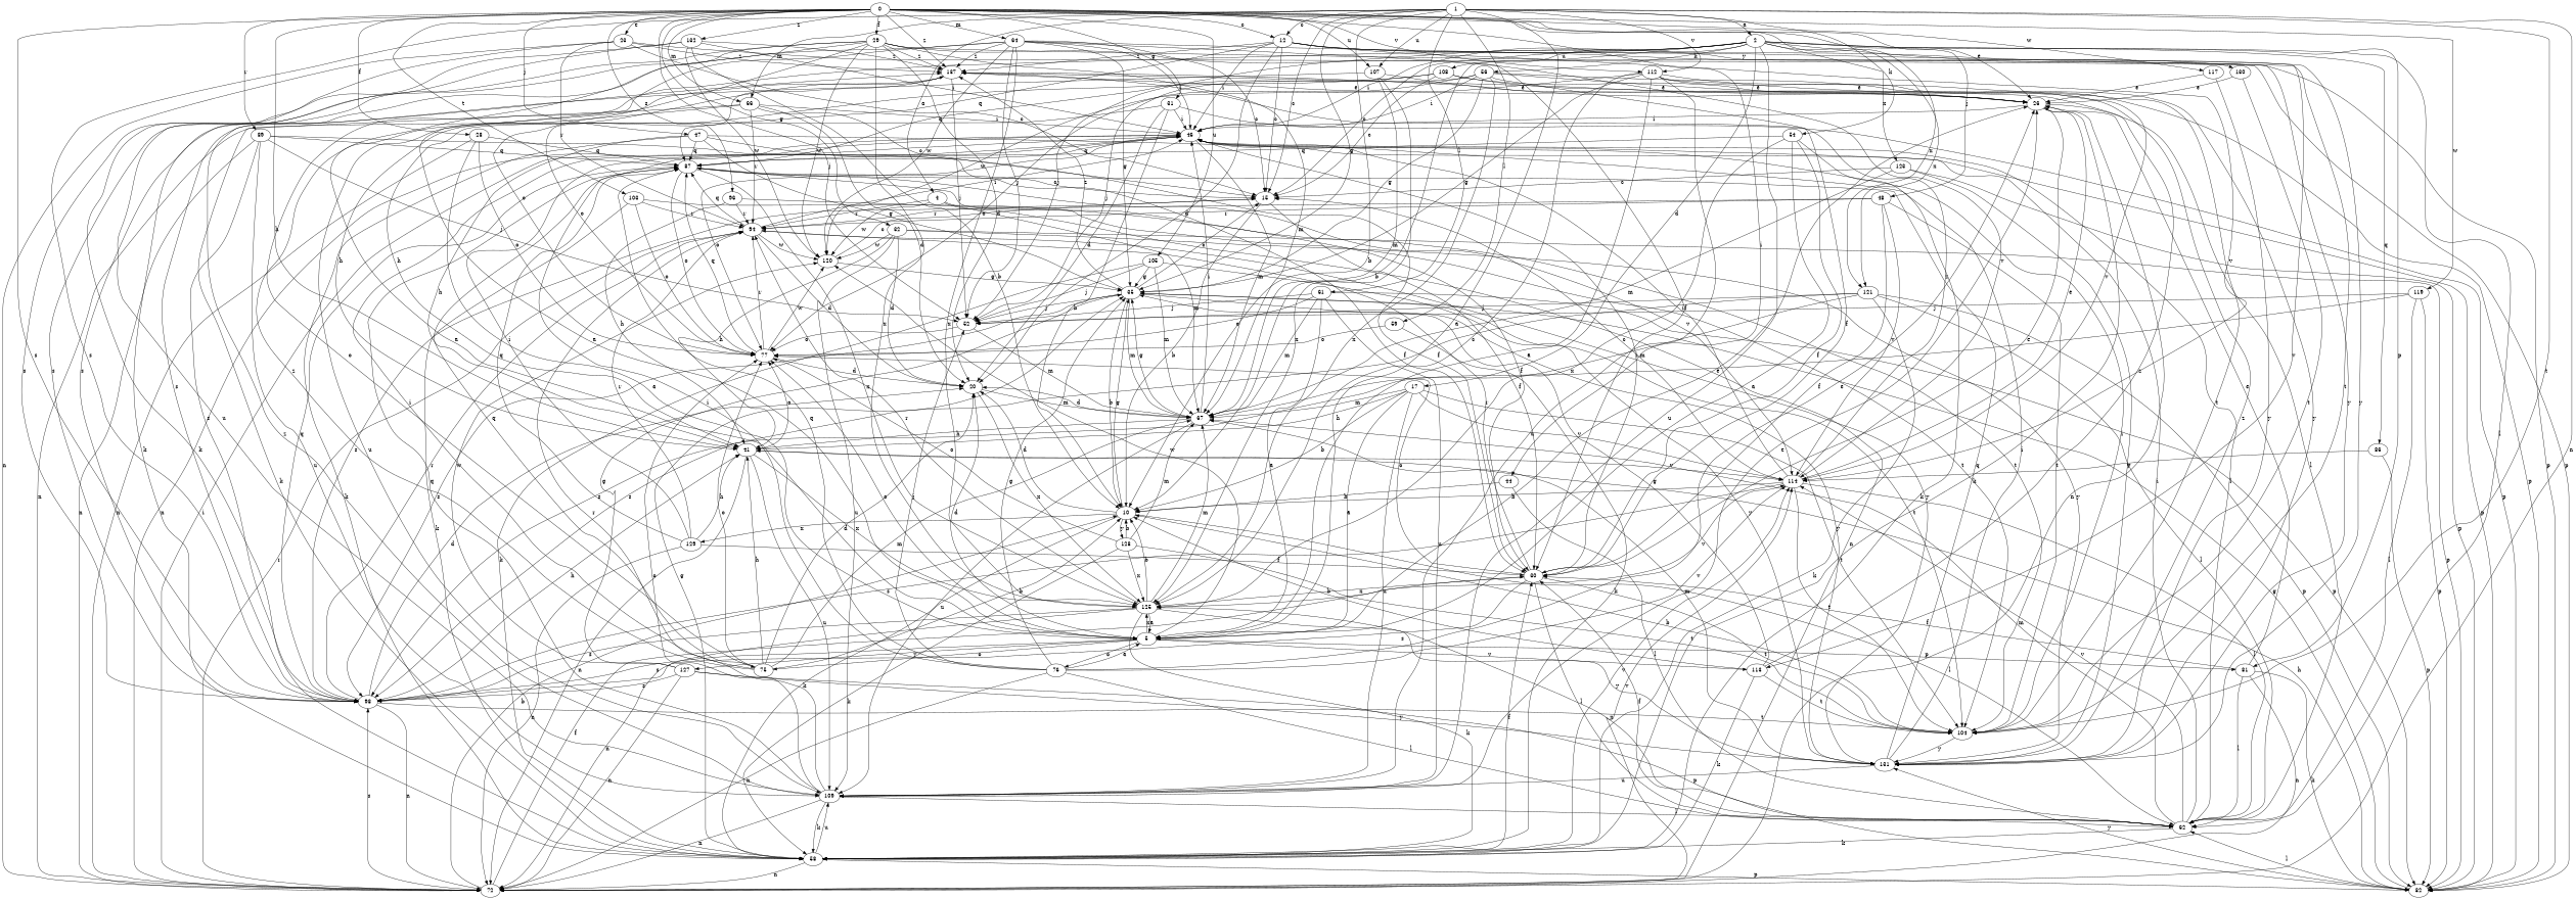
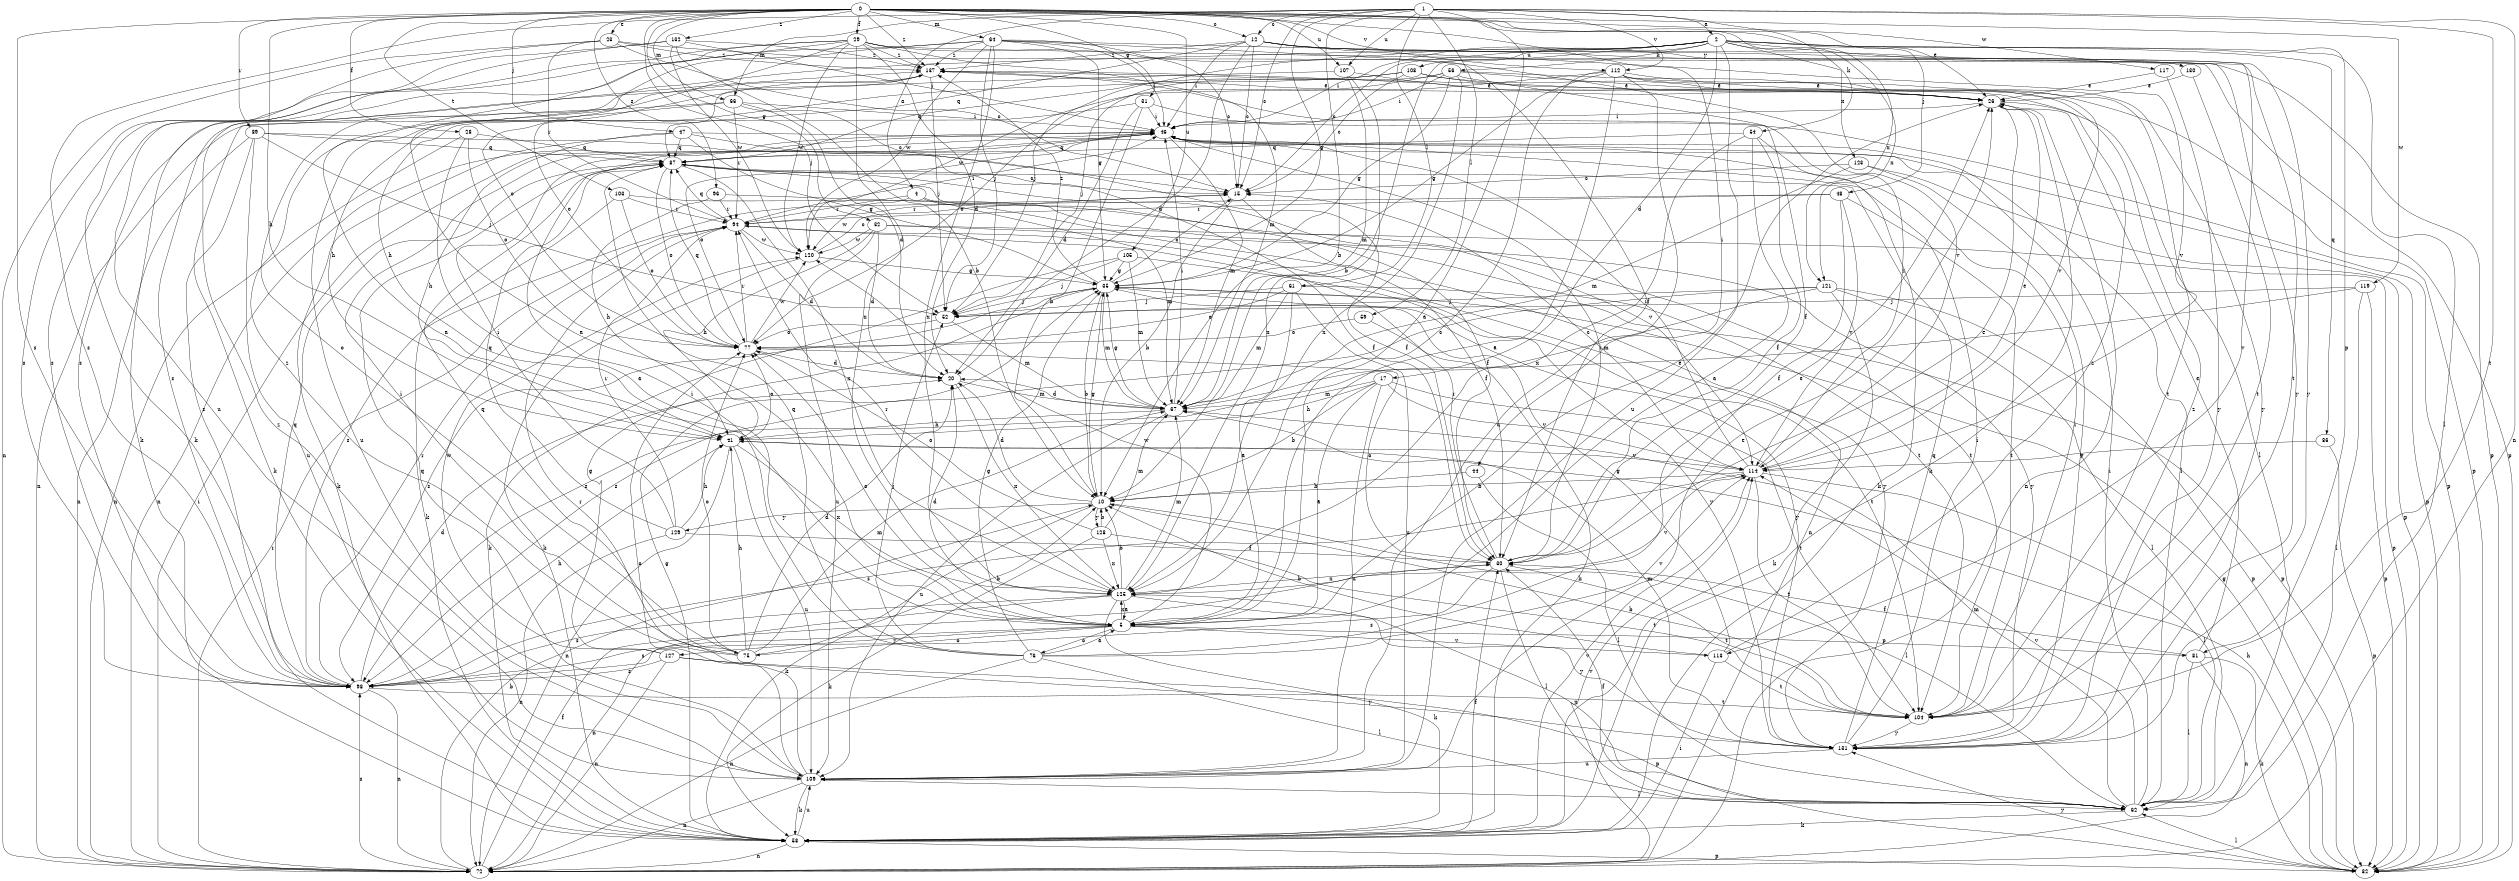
  strict digraph {
    0
    12
    23
    26
    28
    29
    31
    32
    41
    44
    47
    48
    52
    64
    66
    89
    96
    98
    103
    105
    107
    112
    117
    119
    121
    132
    137
    15
    104
    46
    20
    87
    114
    130
    131
    72
    94
    58
    82
    62
    5
    77
    67
    120
    125
    10
    109
    35
    30
    1
    2
    4
    54
    59
    61
    17
    56
    75
    81
    86
    108
    113
    123
    76
    127
    128
    129
    0 -> 12 [label=c]
    0 -> 23 [label=e]
    0 -> 26 [label=e]
    0 -> 28 [label=f]
    0 -> 29 [label=f]
    0 -> 31 [label=g]
    0 -> 32 [label=g]
    0 -> 41 [label=h]
    0 -> 44 [label=i]
    0 -> 47 [label=j]
    0 -> 48 [label=j]
    0 -> 52 [label=j]
    0 -> 64 [label=m]
    0 -> 66 [label=m]
    0 -> 89 [label=r]
    0 -> 96 [label=s]
    0 -> 98 [label=s]
    0 -> 103 [label=t]
    0 -> 105 [label=u]
    0 -> 107 [label=u]
    0 -> 112 [label=v]
    0 -> 117 [label=w]
    0 -> 119 [label=w]
    0 -> 121 [label=x]
    0 -> 132 [label=z]
    0 -> 137 [label=z]
    12 -> 137 [label=z]
    12 -> 15 [label=c]
    12 -> 104 [label=t]
    12 -> 46 [label=i]
    12 -> 20 [label=d]
    12 -> 87 [label=q]
    12 -> 114 [label=v]
    12 -> 130 [label=y]
    12 -> 131 [label=y]
    23 -> 137 [label=z]
    23 -> 15 [label=c]
    23 -> 72 [label=n]
    23 -> 94 [label=r]
    23 -> 58 [label=k]
    23 -> 82 [label=p]
    26 -> 46 [label=i]
    26 -> 72 [label=n]
    26 -> 58 [label=k]
    26 -> 62 [label=l]
    28 -> 87 [label=q]
    28 -> 72 [label=n]
    28 -> 5 [label=a]
    28 -> 77 [label=o]
    29 -> 98 [label=s]
    29 -> 137 [label=z]
    29 -> 20 [label=d]
    29 -> 114 [label=v]
    29 -> 58 [label=k]
    29 -> 82 [label=p]
    29 -> 5 [label=a]
    29 -> 77 [label=o]
    29 -> 67 [label=m]
    29 -> 120 [label=w]
    29 -> 125 [label=x]
    31 -> 46 [label=i]
    31 -> 20 [label=d]
    31 -> 72 [label=n]
    31 -> 82 [label=p]
    31 -> 10 [label=b]
    32 -> 41 [label=h]
    32 -> 20 [label=d]
    32 -> 131 [label=y]
    32 -> 82 [label=p]
    32 -> 120 [label=w]
    32 -> 109 [label=u]
    41 -> 114 [label=v]
    41 -> 72 [label=n]
    41 -> 77 [label=o]
    41 -> 125 [label=x]
    41 -> 109 [label=u]
    44 -> 62 [label=l]
    44 -> 10 [label=b]
    47 -> 41 [label=h]
    47 -> 87 [label=q]
    47 -> 58 [label=k]
    47 -> 82 [label=p]
    47 -> 35 [label=g]
    47 -> 30 [label=f]
    48 -> 98 [label=s]
    48 -> 104 [label=t]
    48 -> 114 [label=v]
    48 -> 94 [label=r]
    48 -> 30 [label=f]
    52 -> 77 [label=o]
    52 -> 67 [label=m]
    64 -> 52 [label=j]
    64 -> 98 [label=s]
    64 -> 137 [label=z]
    64 -> 15 [label=c]
    64 -> 46 [label=i]
    64 -> 131 [label=y]
    64 -> 5 [label=a]
    64 -> 120 [label=w]
    64 -> 125 [label=x]
    64 -> 35 [label=g]
    64 -> 30 [label=f]
    66 -> 15 [label=c]
    66 -> 46 [label=i]
    66 -> 20 [label=d]
    66 -> 94 [label=r]
    66 -> 58 [label=k]
    66 -> 109 [label=u]
    89 -> 52 [label=j]
    89 -> 98 [label=s]
    89 -> 87 [label=q]
    89 -> 72 [label=n]
    89 -> 109 [label=u]
    89 -> 30 [label=f]
    96 -> 41 [label=h]
    96 -> 104 [label=t]
    96 -> 94 [label=r]
    98 -> 41 [label=h]
    98 -> 104 [label=t]
    98 -> 20 [label=d]
    98 -> 87 [label=q]
    98 -> 72 [label=n]
    98 -> 94 [label=r]
    103 -> 104 [label=t]
    103 -> 94 [label=r]
    103 -> 58 [label=k]
    103 -> 77 [label=o]
    105 -> 52 [label=j]
    105 -> 131 [label=y]
    105 -> 58 [label=k]
    105 -> 67 [label=m]
    105 -> 35 [label=g]
    107 -> 26 [label=e]
    107 -> 98 [label=s]
    107 -> 67 [label=m]
    107 -> 125 [label=x]
    112 -> 26 [label=e]
    112 -> 104 [label=t]
    112 -> 131 [label=y]
    112 -> 5 [label=a]
    112 -> 120 [label=w]
    112 -> 125 [label=c]
    112 -> 109 [label=u]
    112 -> 35 [label=g]
    117 -> 26 [label=e]
    117 -> 131 [label=y]
    119 -> 52 [label=j]
    119 -> 98 [label=s]
    119 -> 82 [label=p]
    119 -> 62 [label=l]
    121 -> 52 [label=j]
    121 -> 98 [label=s]
    121 -> 58 [label=k]
    121 -> 82 [label=p]
    121 -> 62 [label=l]
    121 -> 67 [label=m]
    132 -> 98 [label=s]
    132 -> 137 [label=z]
    132 -> 46 [label=i]
    132 -> 120 [label=w]
    132 -> 10 [label=b]
    132 -> 109 [label=u]
    137 -> 26 [label=e]
    137 -> 41 [label=h]
    137 -> 52 [label=j]
    137 -> 77 [label=o]
    15 -> 94 [label=r]
    15 -> 10 [label=b]
    15 -> 30 [label=f]
    104 -> 46 [label=i]
    104 -> 131 [label=y]
    104 -> 10 [label=b]
    46 -> 87 [label=q]
    46 -> 72 [label=n]
    46 -> 62 [label=l]
    46 -> 77 [label=o]
    46 -> 67 [label=m]
    20 -> 67 [label=m]
    20 -> 125 [label=x]
    87 -> 15 [label=c]
    87 -> 114 [label=v]
    87 -> 77 [label=o]
    87 -> 125 [label=x]
    87 -> 30 [label=f]
    114 -> 26 [label=e]
    114 -> 98 [label=s]
    114 -> 137 [label=z]
    114 -> 15 [label=c]
    114 -> 104 [label=t]
    114 -> 46 [label=i]
    114 -> 62 [label=l]
    114 -> 10 [label=b]
    130 -> 26 [label=e]
    130 -> 104 [label=t]
    131 -> 137 [label=z]
    131 -> 46 [label=i]
    131 -> 87 [label=q]
    131 -> 67 [label=m]
    131 -> 109 [label=u]
    72 -> 98 [label=s]
    72 -> 46 [label=i]
    72 -> 114 [label=v]
    72 -> 94 [label=r]
    72 -> 10 [label=b]
    72 -> 30 [label=f]
    94 -> 46 [label=i]
    94 -> 20 [label=d]
    94 -> 87 [label=q]
    94 -> 131 [label=y]
    94 -> 120 [label=w]
    58 -> 114 [label=v]
    58 -> 72 [label=n]
    58 -> 82 [label=p]
    58 -> 109 [label=u]
    58 -> 35 [label=g]
    58 -> 30 [label=f]
    82 -> 41 [label=h]
    82 -> 131 [label=y]
    82 -> 62 [label=l]
    82 -> 35 [label=g]
    62 -> 46 [label=i]
    62 -> 114 [label=v]
    62 -> 58 [label=k]
    62 -> 67 [label=m]
    62 -> 125 [label=x]
    62 -> 30 [label=f]
    5 -> 26 [label=e]
    5 -> 98 [label=s]
    5 -> 20 [label=d]
    5 -> 77 [label=o]
    5 -> 120 [label=w]
    5 -> 125 [label=x]
    5 -> 75 [label=o]
    5 -> 81 [label=p]
    5 -> 113 [label=v]
    5 -> 76 [label=o]
    5 -> 127 [label=y]
    77 -> 20 [label=d]
    77 -> 87 [label=q]
    77 -> 94 [label=r]
    77 -> 120 [label=w]
    67 -> 41 [label=h]
    67 -> 46 [label=i]
    67 -> 20 [label=d]
    67 -> 109 [label=u]
    67 -> 35 [label=g]
    120 -> 15 [label=c]
+   120 -> 58 [label=k]
    120 -> 35 [label=g]
    125 -> 98 [label=s]
    125 -> 114 [label=v]
    125 -> 131 [label=y]
    125 -> 72 [label=n]
    125 -> 94 [label=r]
    125 -> 58 [label=k]
    125 -> 5 [label=a]
    125 -> 67 [label=m]
    125 -> 10 [label=b]
    10 -> 20 [label=d]
    10 -> 58 [label=k]
    10 -> 62 [label=l]
    10 -> 35 [label=g]
    10 -> 128 [label=y]
-   10 -> 129 [label=x]
+   10 -> 129 [label=y]
    109 -> 26 [label=e]
    109 -> 137 [label=z]
    109 -> 87 [label=q]
    109 -> 72 [label=n]
    109 -> 94 [label=r]
    109 -> 58 [label=k]
    109 -> 62 [label=l]
    109 -> 77 [label=o]
    35 -> 52 [label=j]
    35 -> 98 [label=s]
    35 -> 137 [label=z]
    35 -> 15 [label=c]
    35 -> 104 [label=t]
    35 -> 131 [label=y]
    35 -> 67 [label=m]
    35 -> 10 [label=b]
    30 -> 26 [label=e]
    30 -> 98 [label=s]
    30 -> 104 [label=t]
    30 -> 46 [label=i]
    30 -> 94 [label=r]
    30 -> 62 [label=l]
    30 -> 77 [label=o]
    30 -> 125 [label=x]
    1 -> 12 [label=c]
    1 -> 66 [label=m]
    1 -> 98 [label=s]
    1 -> 107 [label=u]
    1 -> 112 [label=v]
    1 -> 15 [label=c]
    1 -> 104 [label=t]
    1 -> 72 [label=n]
    1 -> 5 [label=a]
    1 -> 10 [label=b]
    1 -> 35 [label=g]
    1 -> 2 [label=a]
    1 -> 4 [label=a]
    1 -> 54 [label=k]
    1 -> 59 [label=l]
    1 -> 61 [label=l]
    2 -> 52 [label=j]
    2 -> 121 [label=x]
    2 -> 15 [label=c]
    2 -> 46 [label=i]
    2 -> 62 [label=l]
    2 -> 10 [label=b]
    2 -> 109 [label=u]
    2 -> 17 [label=d]
    2 -> 56 [label=k]
    2 -> 75 [label=o]
    2 -> 81 [label=p]
    2 -> 86 [label=q]
    2 -> 108 [label=u]
    2 -> 113 [label=v]
    2 -> 123 [label=x]
    4 -> 72 [label=n]
    4 -> 94 [label=r]
    4 -> 67 [label=m]
    4 -> 120 [label=w]
    54 -> 87 [label=q]
    54 -> 58 [label=k]
    54 -> 5 [label=a]
    54 -> 125 [label=x]
    54 -> 30 [label=f]
    59 -> 58 [label=k]
    59 -> 77 [label=o]
    61 -> 52 [label=j]
    61 -> 82 [label=p]
    61 -> 5 [label=a]
    61 -> 77 [label=o]
    61 -> 67 [label=m]
    61 -> 109 [label=u]
    17 -> 41 [label=h]
    17 -> 104 [label=t]
    17 -> 114 [label=v]
    17 -> 5 [label=a]
    17 -> 67 [label=m]
    17 -> 10 [label=b]
    17 -> 109 [label=u]
    56 -> 26 [label=e]
    56 -> 52 [label=j]
    56 -> 46 [label=i]
    56 -> 114 [label=v]
    56 -> 77 [label=o]
    56 -> 125 [label=x]
    56 -> 35 [label=g]
    56 -> 30 [label=f]
    75 -> 41 [label=h]
    75 -> 137 [label=z]
    75 -> 46 [label=i]
    75 -> 20 [label=d]
    75 -> 87 [label=q]
    75 -> 77 [label=o]
    75 -> 67 [label=m]
    75 -> 10 [label=b]
    81 -> 26 [label=e]
    81 -> 72 [label=n]
    81 -> 82 [label=k]
    81 -> 62 [label=l]
    81 -> 30 [label=f]
    86 -> 114 [label=v]
    86 -> 82 [label=p]
    108 -> 26 [label=e]
    108 -> 41 [label=h]
    108 -> 15 [label=c]
    108 -> 87 [label=q]
    108 -> 82 [label=p]
    113 -> 137 [label=z]
    113 -> 104 [label=t]
-   113 -> 58 [label=k]
+   113 -> 58 [label=i]
    113 -> 10 [label=b]
    113 -> 35 [label=g]
    123 -> 15 [label=c]
    123 -> 131 [label=y]
    123 -> 82 [label=p]
    123 -> 67 [label=m]
    76 -> 26 [label=e]
    76 -> 52 [label=j]
    76 -> 46 [label=i]
    76 -> 87 [label=q]
    76 -> 114 [label=v]
    76 -> 72 [label=n]
    76 -> 62 [label=l]
    76 -> 5 [label=a]
    76 -> 35 [label=g]
    127 -> 98 [label=s]
    127 -> 131 [label=y]
    127 -> 72 [label=n]
    127 -> 82 [label=p]
    127 -> 120 [label=w]
    127 -> 35 [label=g]
    128 -> 104 [label=t]
    128 -> 58 [label=k]
    128 -> 77 [label=o]
    128 -> 67 [label=m]
    128 -> 125 [label=x]
    128 -> 10 [label=b]
    129 -> 41 [label=h]
    129 -> 46 [label=i]
    129 -> 87 [label=q]
    129 -> 72 [label=n]
    129 -> 94 [label=r]
    129 -> 30 [label=f]
  }
